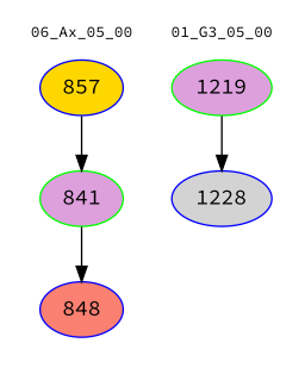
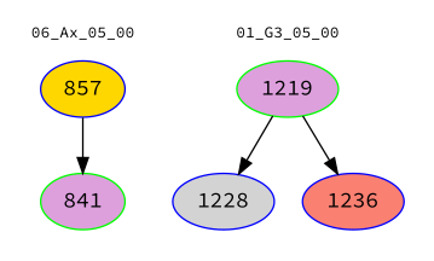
  digraph {
    fontname="Source Code Pro"
    node [color=blue fillcolor=plum fontname="Source Code Pro" style=filled]
    edge [color=black fontname="Source Code Pro"]
    n1 [color=green label=841]
-   n2 [fillcolor=salmon label=848]
    n3 [fillcolor=gold label=857]
    n4 [color=green label=1219]
    n5 [fillcolor=lightgrey label=1228]
+   n6 [fillcolor=salmon label=1236]
    subgraph cluster_1 {
      color=white
      fontsize=10
      label="06_Ax_05_00"
      n1
-     n2
      n3
    }
    subgraph cluster_2 {
      color=white
      fontsize=10
      label="01_G3_05_00"
      n4
      n5
+     n6
    }
-   n1 -> n2
    n3 -> n1
    n4 -> n5
+   n4 -> n6
  }
